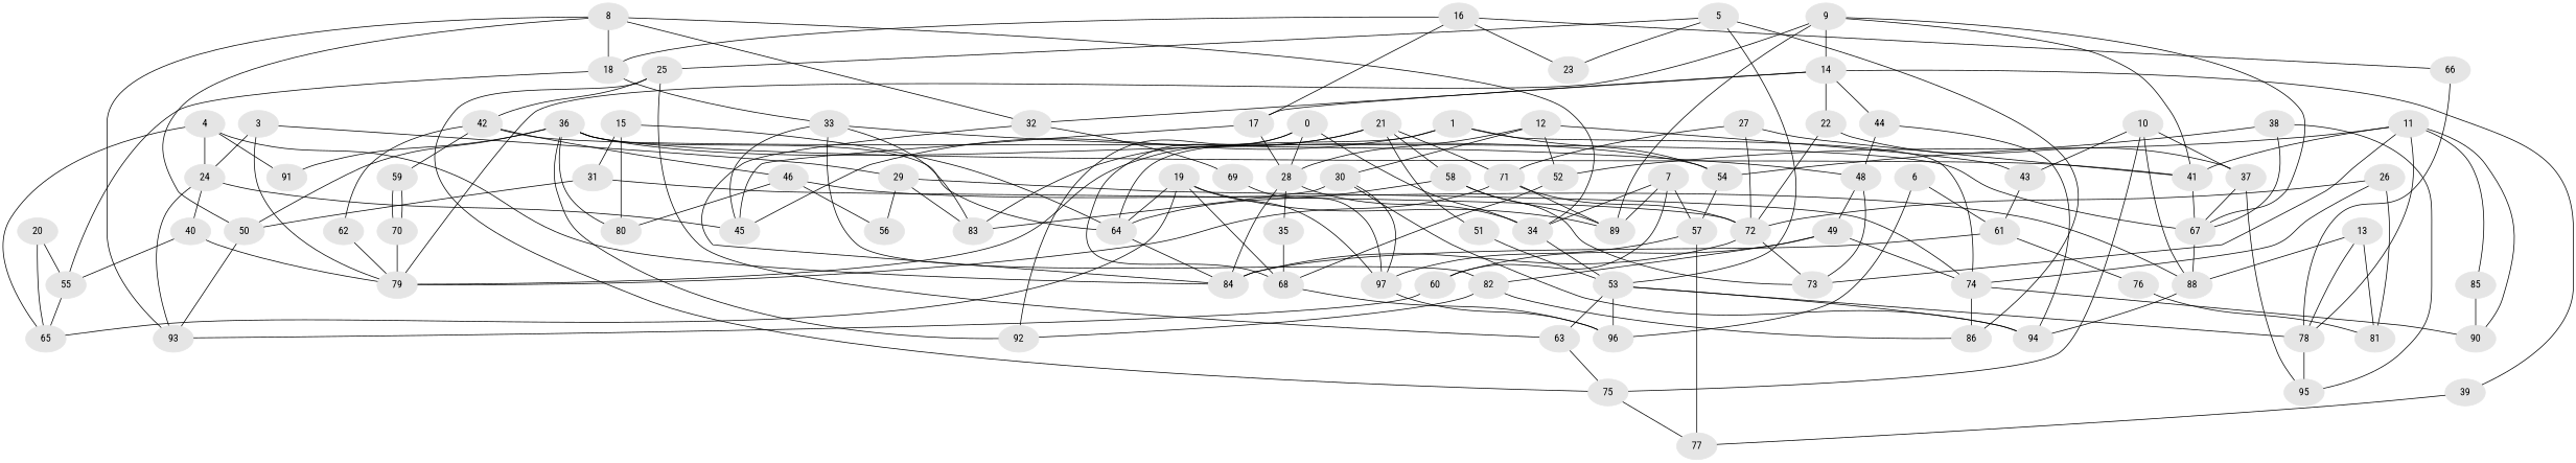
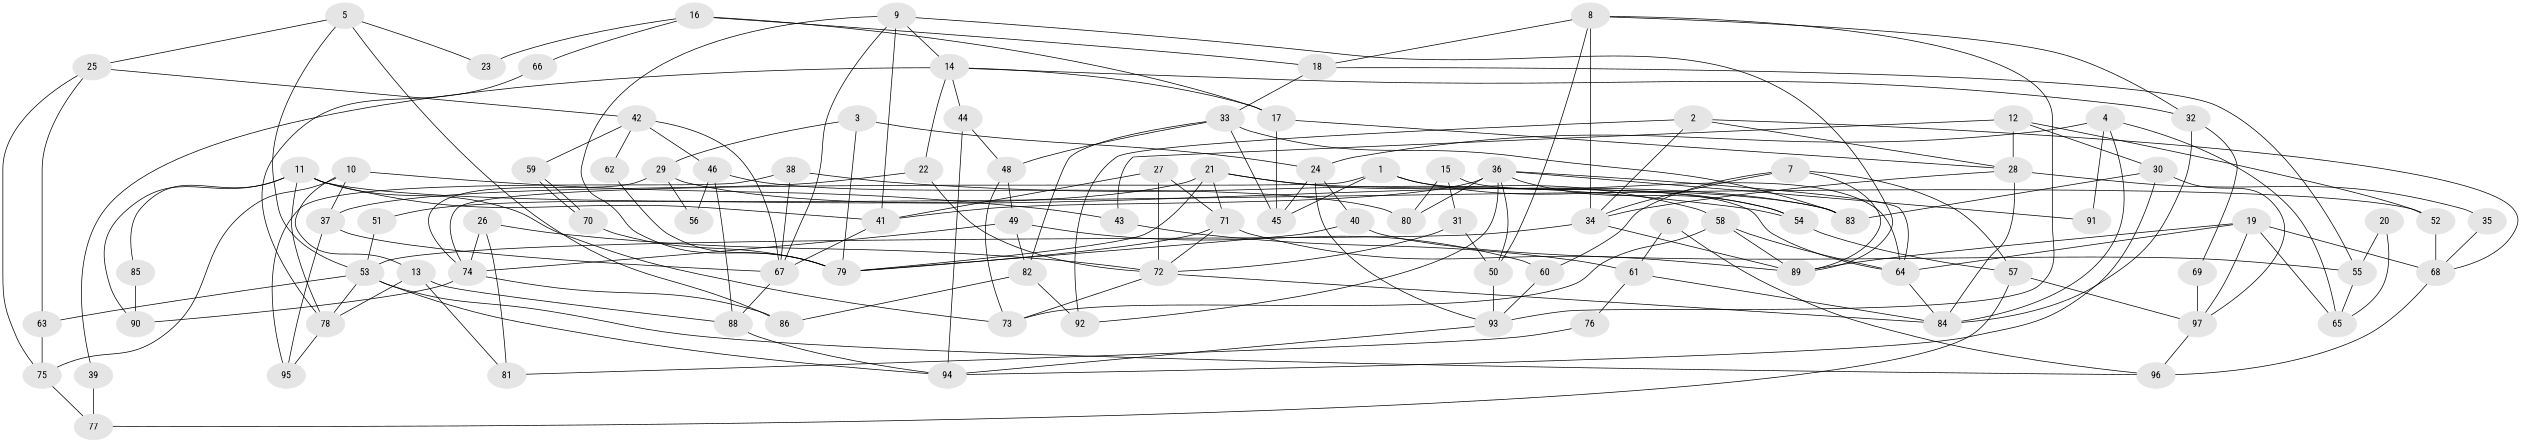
  graph {
    fontname="Roboto Condensed"
    node [color=gray90 fontname="Roboto Condensed" style=filled]
    edge [fontname="Roboto Condensed"]
    1
    45
    54
    64
    74
    57
    84
    86
    90
-   2 [label=0]
+   2
    28
    34
    68
    92
    35
    53
    89
    96
    3
    24
    29
    79
    93
    40
    83
    56
    4
    65
    91
    5
    23
    25
    75
    42
    63
    78
    94
    6
    61
    76
    7
    60
    n43 [label=97]
    77
    8
    18
    32
    50
    33
    55
    69
    9
    14
    41
    67
    17
    22
    39
    44
    88
    10
    37
    43
    95
    11
    52
    73
    85
    12
    30
    13
    81
    72
    48
    15
    31
    80
    16
    66
    82
    19
    20
    21
    51
    58
    71
    46
    59
    62
    26
    27
    49
    36
    38
    70
    1 -- 45
    1 -- 54
    1 -- 64
    1 -- 74
    54 -- 57
    64 -- 84
    74 -- 86
    74 -- 90
    57 -- n43
    57 -- 77
    2 -- 28
    2 -- 34
    2 -- 68
    2 -- 92
    28 -- 84
    28 -- 34
    28 -- 35
    34 -- 53
+   34 -- 89
    68 -- 96
    35 -- 68
    53 -- 96
    53 -- 63
    53 -- 78
    53 -- 94
    3 -- 24
    3 -- 29
    3 -- 79
    24 -- 45
    24 -- 93
    24 -- 40
    29 -- 74
    29 -- 83
    29 -- 56
+   93 -- 94
    40 -- 79
    40 -- 55
    4 -- 84
    4 -- 24
    4 -- 65
    4 -- 91
    5 -- 86
    5 -- 53
    5 -- 23
    5 -- 25
    25 -- 75
    25 -- 42
    25 -- 63
    75 -- 77
    42 -- 67
    42 -- 46
    42 -- 59
    42 -- 62
    63 -- 75
    78 -- 95
    6 -- 96
    6 -- 61
    61 -- 84
    61 -- 76
    76 -- 81
    7 -- 57
    7 -- 34
    7 -- 89
    7 -- 60
    60 -- 93
    n43 -- 96
    8 -- 34
    8 -- 93
    8 -- 18
    8 -- 32
    8 -- 50
    18 -- 33
    18 -- 55
    32 -- 84
    32 -- 69
    50 -- 93
    33 -- 45
    33 -- 83
    33 -- 48
    33 -- 82
    55 -- 65
    69 -- n43
    9 -- 89
    9 -- 79
    9 -- 14
    9 -- 41
    9 -- 67
    14 -- 32
    14 -- 17
    14 -- 22
    14 -- 39
    14 -- 44
    41 -- 67
    67 -- 88
    17 -- 45
    17 -- 28
    22 -- 37
    22 -- 72
    39 -- 77
    44 -- 94
    44 -- 48
    88 -- 94
    10 -- 75
-   10 -- 88
+   10 -- 13
    10 -- 37
    10 -- 43
    37 -- 67
    37 -- 95
    43 -- 61
    11 -- 90
    11 -- 78
    11 -- 41
    11 -- 52
    11 -- 73
    11 -- 85
    52 -- 68
    85 -- 90
    12 -- 28
    12 -- 43
    12 -- 52
    12 -- 30
    30 -- 83
    30 -- 94
    30 -- n43
    13 -- 78
    13 -- 88
    13 -- 81
    72 -- 84
    72 -- 73
    48 -- 73
    48 -- 49
    15 -- 64
    15 -- 31
    15 -- 80
    31 -- 50
    31 -- 72
    16 -- 23
    16 -- 18
    16 -- 17
    16 -- 66
    66 -- 78
    82 -- 86
    82 -- 92
    19 -- 64
    19 -- 68
    19 -- 89
    19 -- 65
    19 -- n43
    20 -- 65
    20 -- 55
    21 -- 79
    21 -- 83
    21 -- 51
    21 -- 58
    21 -- 71
    51 -- 53
    58 -- 64
    58 -- 89
    58 -- 73
    71 -- 89
    71 -- 79
    71 -- 72
    46 -- 56
    46 -- 88
    46 -- 80
    59 -- 70
    59 -- 70
    62 -- 79
    26 -- 74
    26 -- 81
    26 -- 72
    27 -- 41
    27 -- 72
    27 -- 71
    49 -- 74
    49 -- 60
    49 -- 82
    36 -- 54
    36 -- 64
    36 -- 92
    36 -- 91
    36 -- 50
    36 -- 41
    36 -- 80
    38 -- 54
    38 -- 67
    38 -- 95
    70 -- 79
  }
